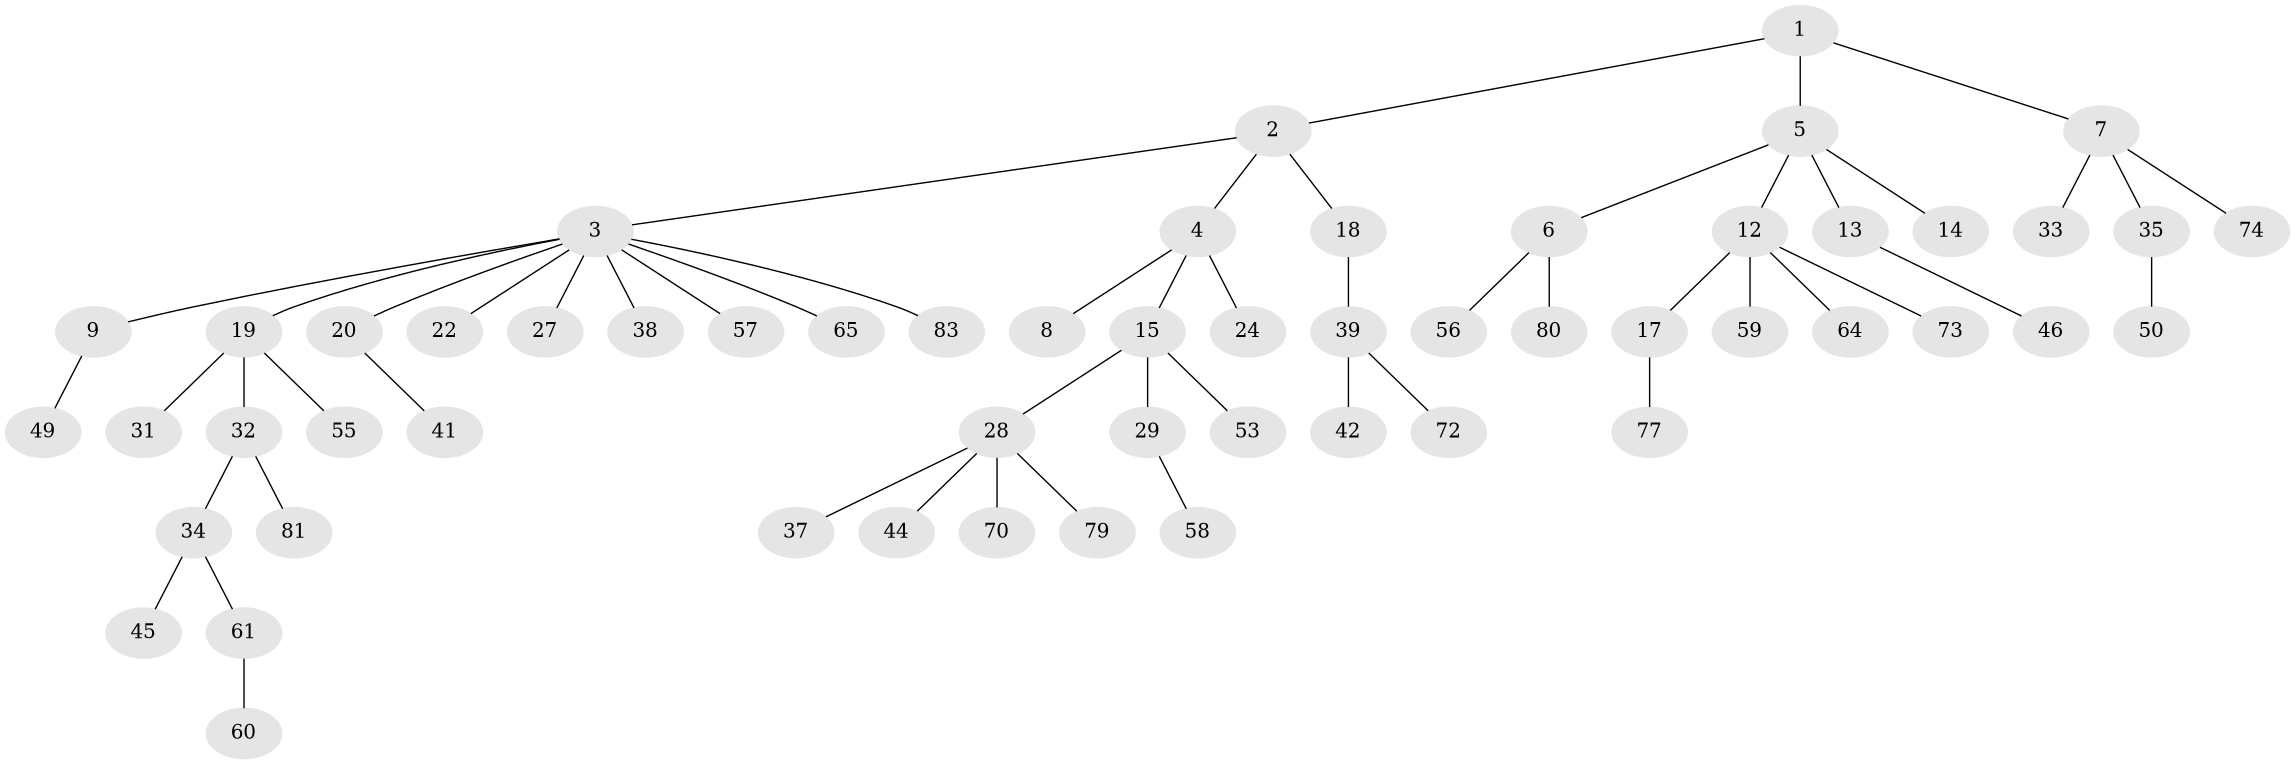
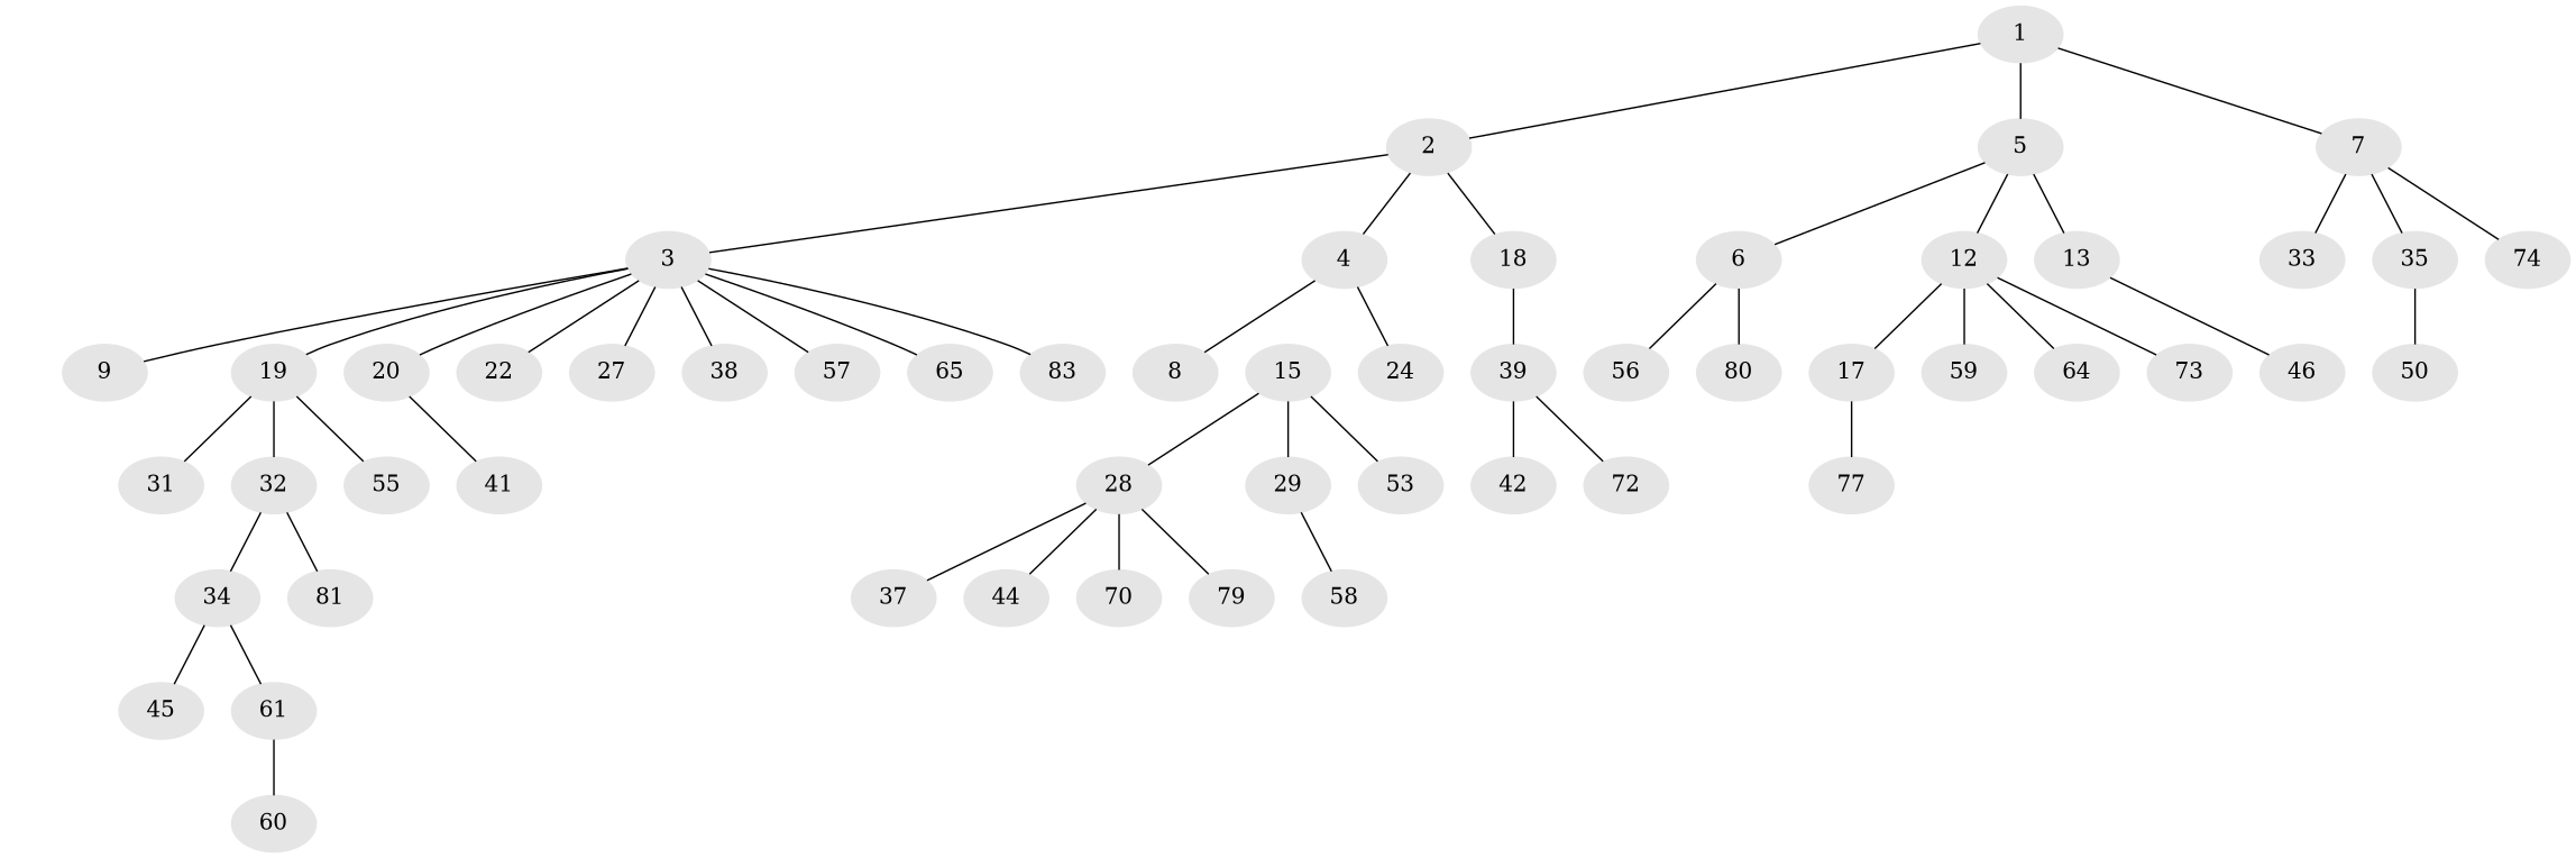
  graph {
    node [color=gray90 style=filled]
    2 [super="+82"]
    3 [super="+10"]
    4 [super="+62"]
    18 [super="+26"]
    1
    5 [super="+11"]
    7 [super="+23"]
    6 [super="+31"]
    12 [super="+25"]
    13 [super="+71"]
-   14 [super="+16"]
    56 [super="+60"]
    80
    33 [super="+78"]
    35
    n16 [label=74]
    9 [super="+48"]
    19 [super="+21"]
    20 [super="+39"]
    22
    27
    38
    57
    65
    83
    8
    15
    24
    n29 [label=39 super="+76"]
-   49
    n31 [label=31]
    32 [super="+63"]
    55 [super="+68"]
    41
    28 [super="+40"]
    29 [super="+75"]
    53 [super="+74"]
    17 [super="+43"]
    59
    64
    73
    46
    50
    77
    37 [super="+51"]
    44 [super="+52"]
    70
    79
    58
    42 [super="+67"]
    72
    34 [super="+47"]
    81
    45
    61 [super="+66"]
    n56 [label=60]
    2 -- 3
    2 -- 4
    2 -- 18
    3 -- 9
    3 -- 19
    3 -- 20
    3 -- 22
    3 -- 27
    3 -- 38
    3 -- 57
    3 -- 65
    3 -- 83
    4 -- 8
-   4 -- 15
    4 -- 24
    18 -- n29
    1 -- 2
    1 -- 5
    1 -- 7
    5 -- 6
    5 -- 12
    5 -- 13
-   5 -- 14
    7 -- 33
    7 -- 35
    7 -- n16
    6 -- 56
    6 -- 80
    12 -- 17
    12 -- 59
    12 -- 64
    12 -- 73
    13 -- 46
    35 -- 50
-   9 -- 49
    19 -- n31
    19 -- 32
    19 -- 55
    20 -- 41
    15 -- 28
    15 -- 29
    15 -- 53
    n29 -- 42
    n29 -- 72
    32 -- 34
    32 -- 81
    28 -- 37
    28 -- 44
    28 -- 70
    28 -- 79
    29 -- 58
    17 -- 77
    34 -- 45
    34 -- 61
    61 -- n56
  }
